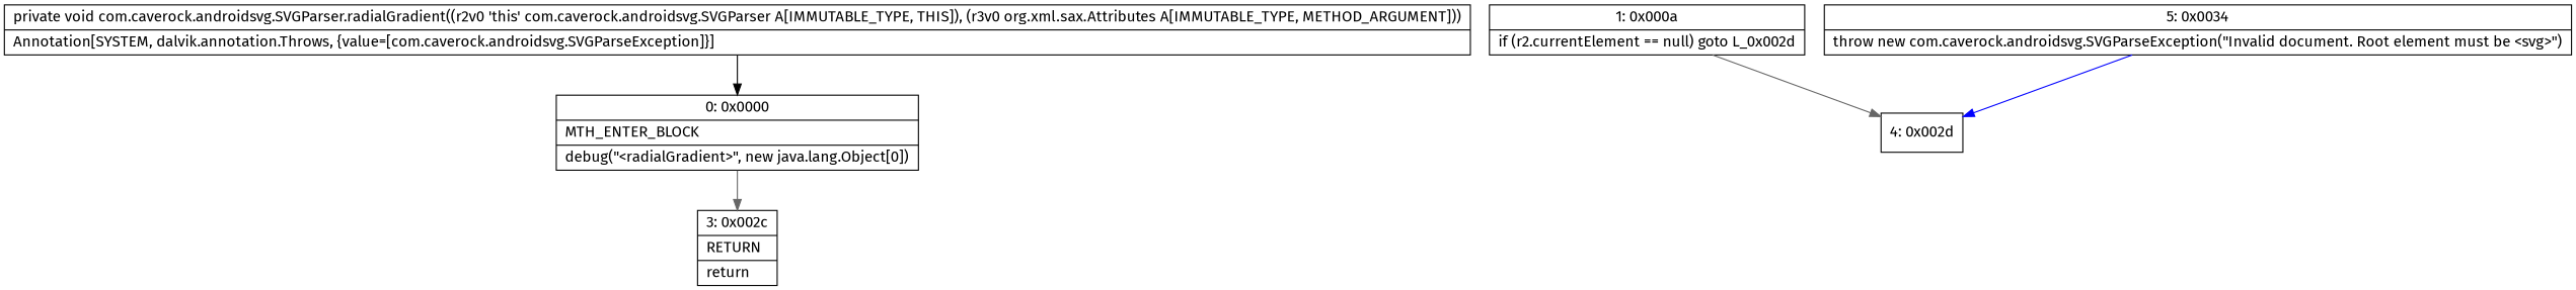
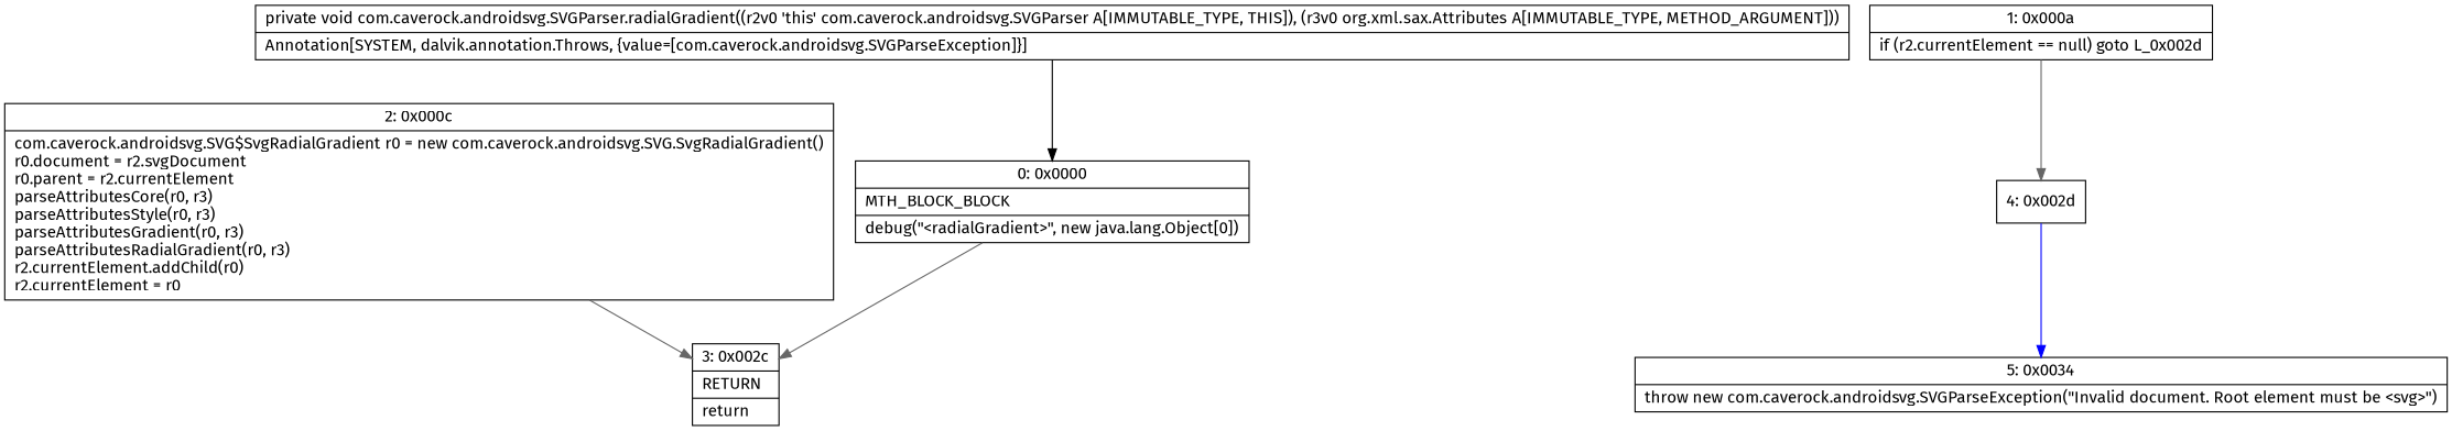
  digraph {
    fontname="Fira Sans"
    node [fontname="Fira Sans" shape=record]
    edge [color=gray40 fontname="Fira Sans"]
-   n1 [label="{0\:\ 0x0000|MTH_ENTER_BLOCK\l|debug(\"\<radialGradient\>\", new java.lang.Object[0])\l}"]
+   n1 [label="{0\:\ 0x0000|MTH_BLOCK_BLOCK\l|debug(\"\<radialGradient\>\", new java.lang.Object[0])\l}"]
    n2 [label="{3\:\ 0x002c|RETURN\l|return\l}"]
    n3 [label="{1\:\ 0x000a|if (r2.currentElement == null) goto L_0x002d\l}"]
    n4 [label="{4\:\ 0x002d}"]
+   n5 [label="{2\:\ 0x000c|com.caverock.androidsvg.SVG$SvgRadialGradient r0 = new com.caverock.androidsvg.SVG.SvgRadialGradient()\lr0.document = r2.svgDocument\lr0.parent = r2.currentElement\lparseAttributesCore(r0, r3)\lparseAttributesStyle(r0, r3)\lparseAttributesGradient(r0, r3)\lparseAttributesRadialGradient(r0, r3)\lr2.currentElement.addChild(r0)\lr2.currentElement = r0\l}"]
    n6 [label="{5\:\ 0x0034|throw new com.caverock.androidsvg.SVGParseException(\"Invalid document. Root element must be \<svg\>\")\l}"]
    n7 [label="{private void com.caverock.androidsvg.SVGParser.radialGradient((r2v0 'this' com.caverock.androidsvg.SVGParser A[IMMUTABLE_TYPE, THIS]), (r3v0 org.xml.sax.Attributes A[IMMUTABLE_TYPE, METHOD_ARGUMENT]))  | Annotation[SYSTEM, dalvik.annotation.Throws, \{value=[com.caverock.androidsvg.SVGParseException]\}]\l}"]
    n1 -> n2
    n3 -> n4
-   n6 -> n4 [color=blue]
+   n4 -> n6 [color=blue]
+   n5 -> n2
    n7 -> n1 [color=black]
  }
